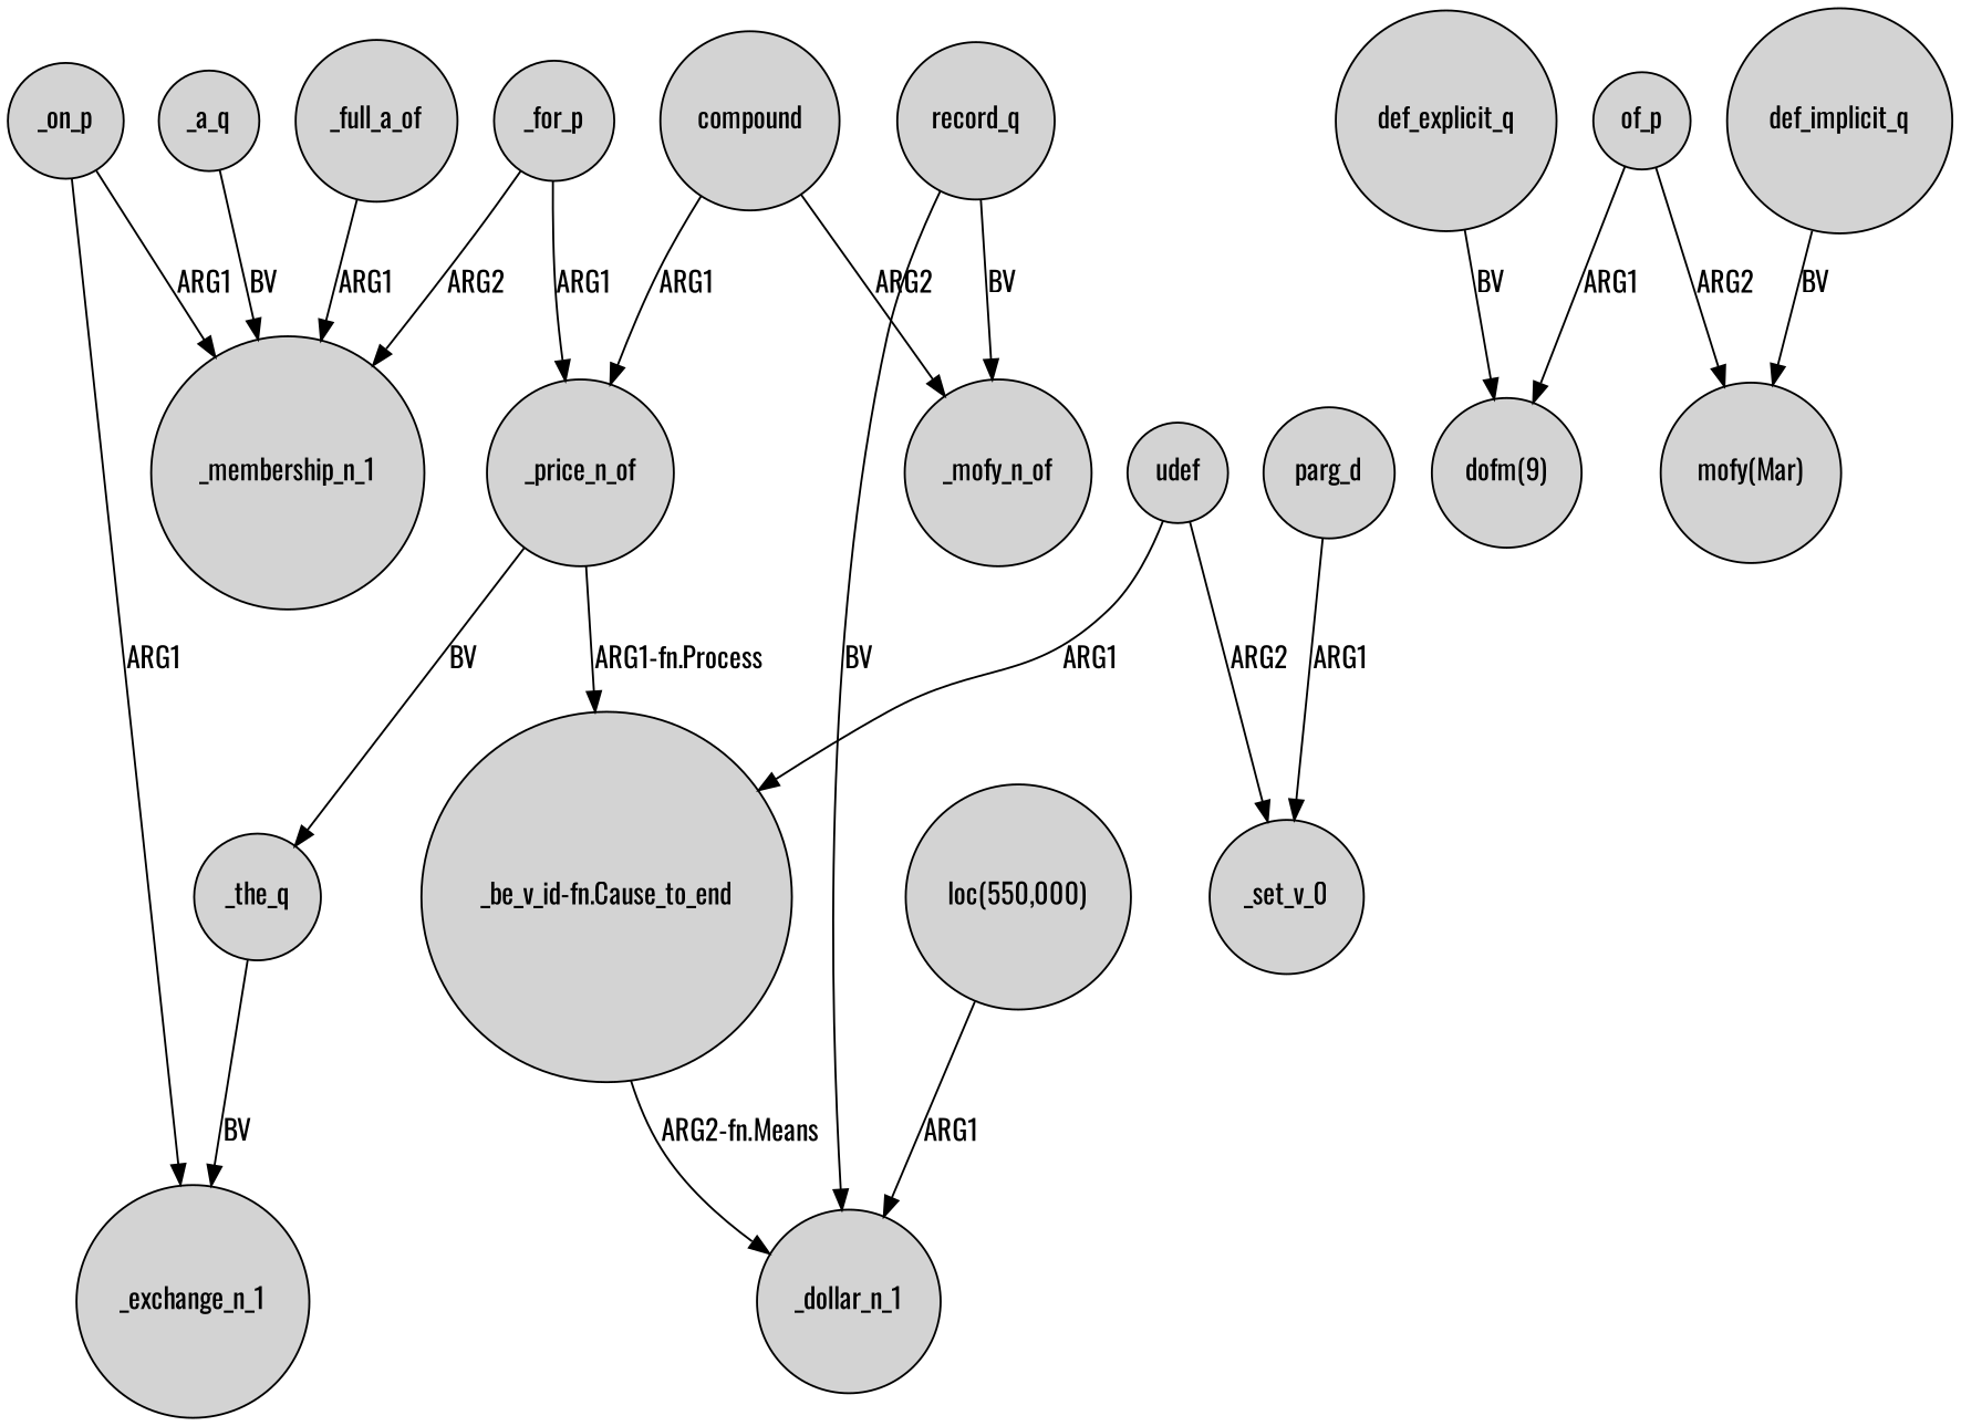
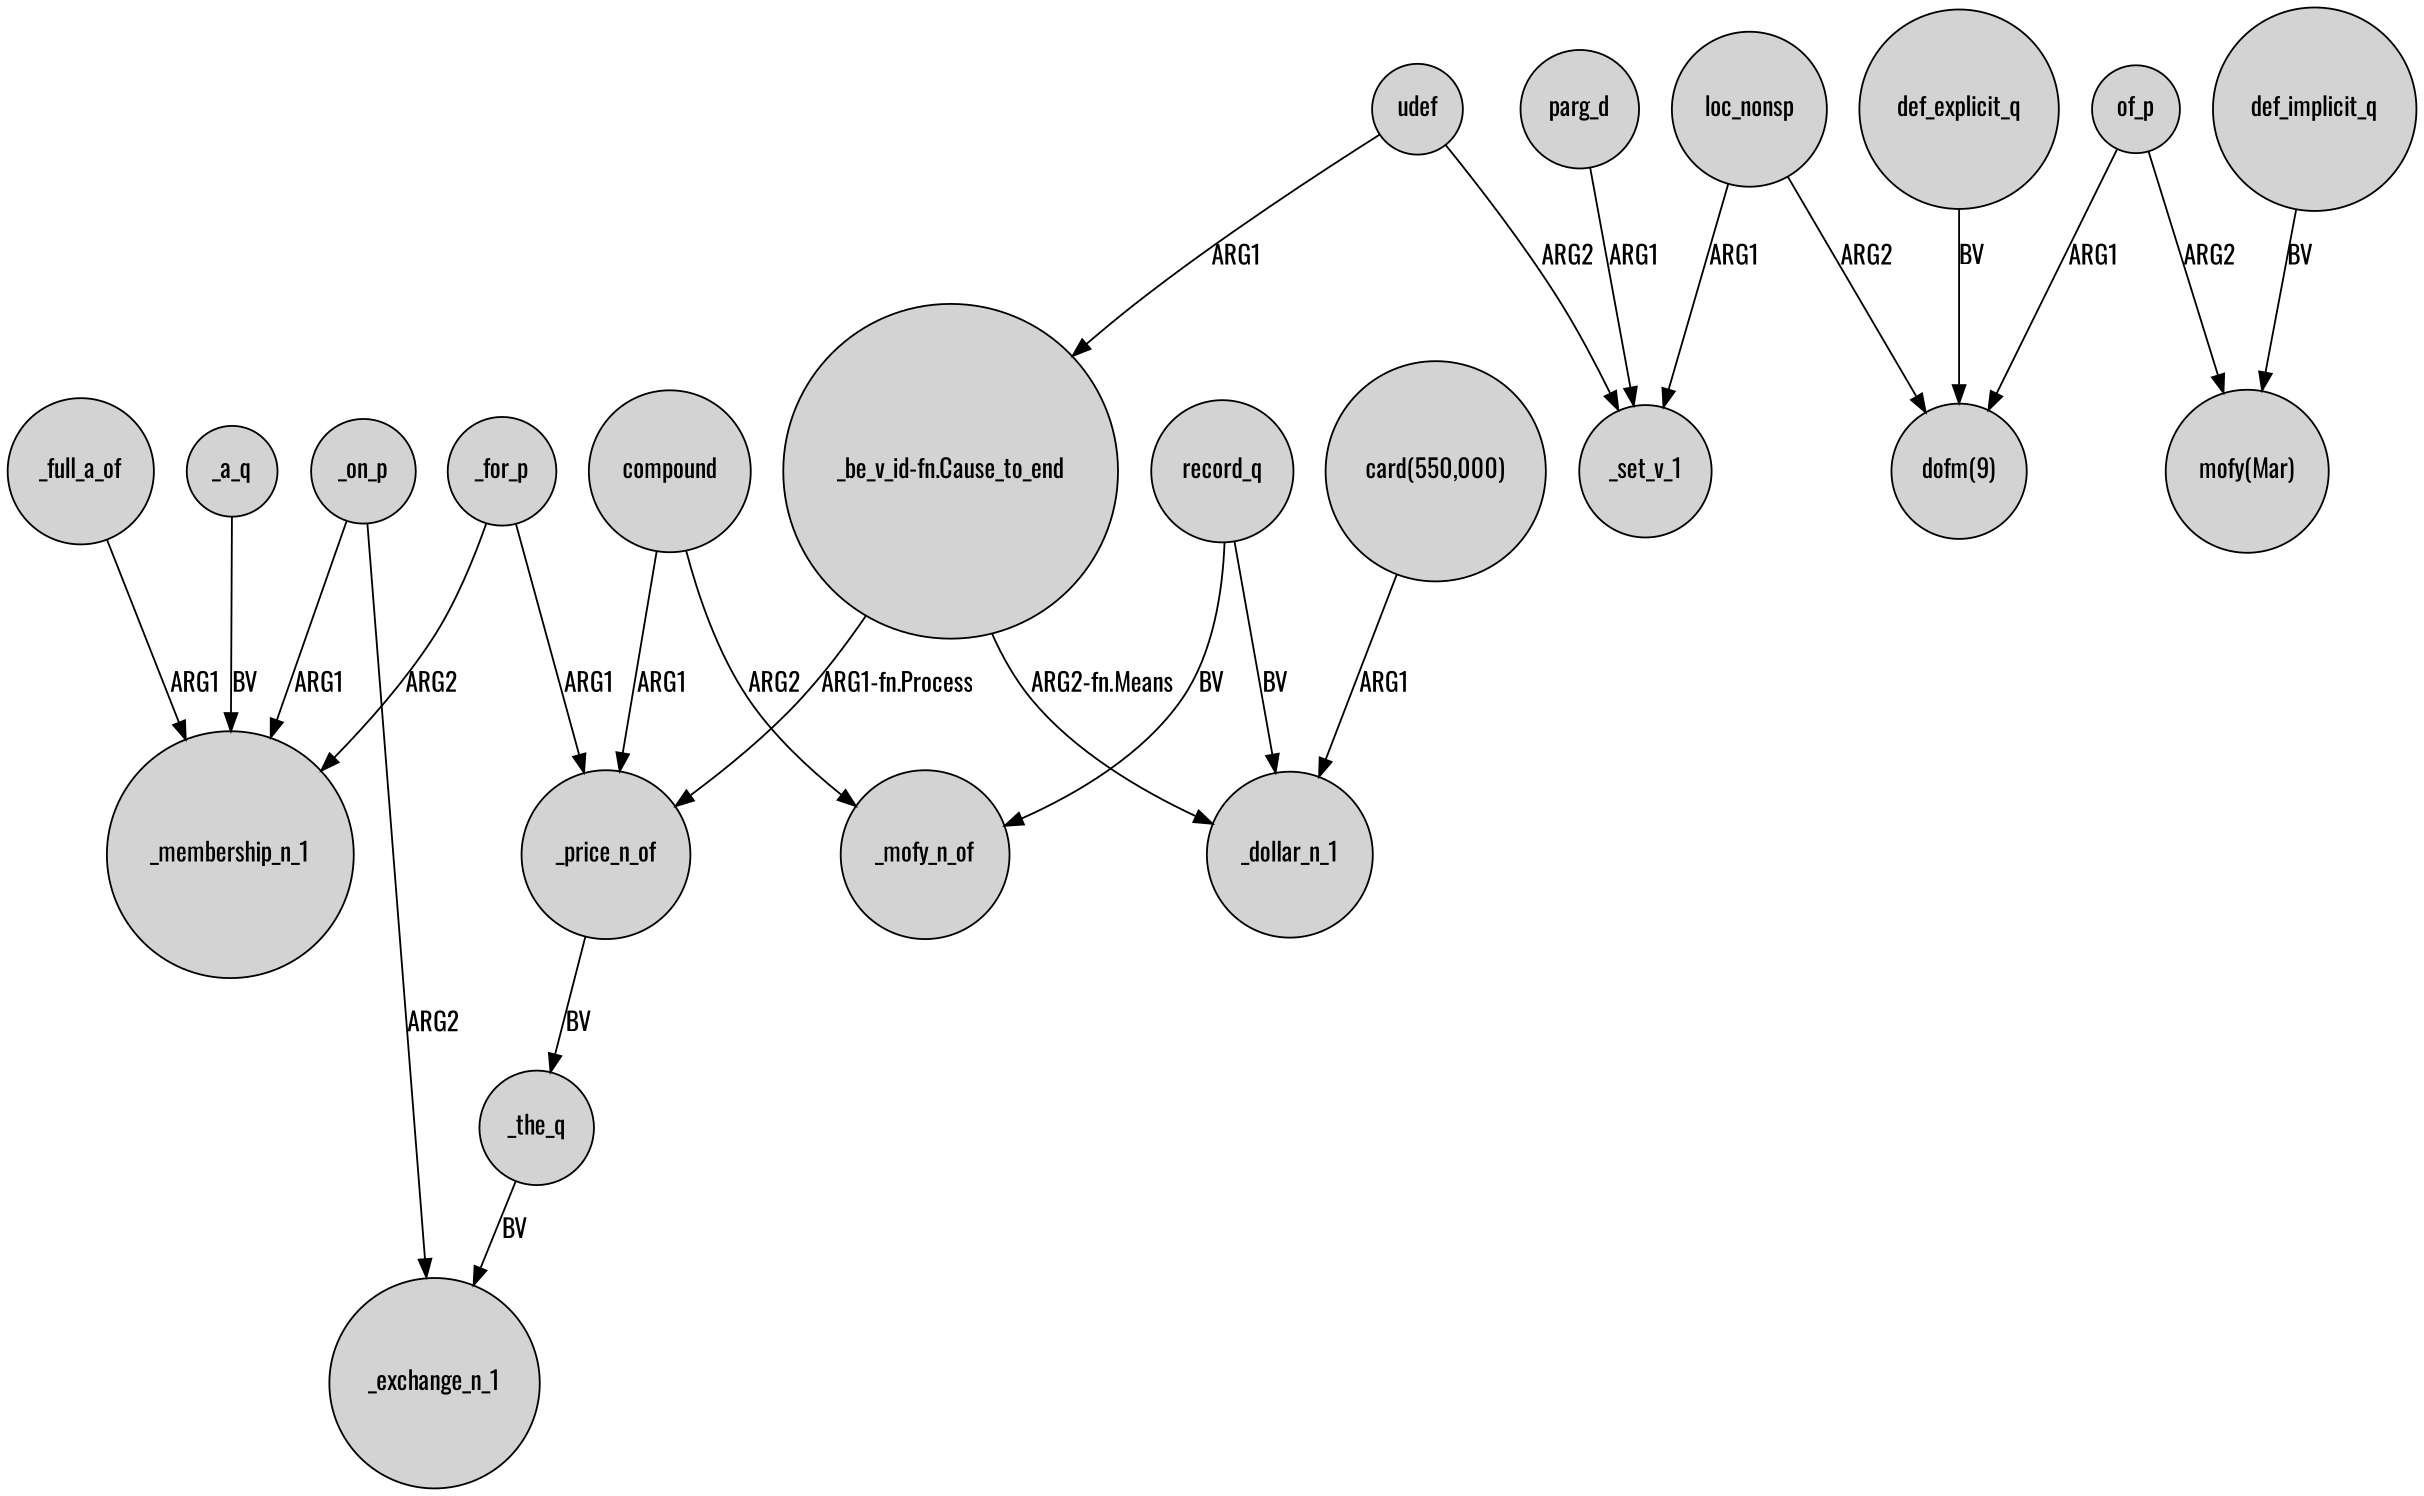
  digraph {
    fontname=Oswald
    node [fontname=Oswald shape=circle style=filled]
    edge [fontname=Oswald]
    _for_p
    _membership_n_1
    _price_n_of
    _the_q
    def_explicit_q
    "dofm(9)"
    parg_d
-   _set_v_1 [label=_set_v_0]
+   _set_v_1
    of_p
    "mofy(Mar)"
    n11 [label=record_q]
    n12 [label=_mofy_n_of]
    _dollar_n_1
    def_implicit_q
    _a_q
-   "card(550,000)" [label="loc(550,000)"]
+   "card(550,000)"
    "_be_v_id-fn.Cause_to_end"
    compound
    _on_p
    _exchange_n_1
+   loc_nonsp
    n22 [label=udef]
    _full_a_of
    _for_p -> _membership_n_1 [label=ARG2]
    _for_p -> _price_n_of [label=ARG1]
    _price_n_of -> _the_q [label=BV]
    _the_q -> _exchange_n_1 [label=BV]
    def_explicit_q -> "dofm(9)" [label=BV]
    parg_d -> _set_v_1 [label=ARG1]
    of_p -> "dofm(9)" [label=ARG1]
    of_p -> "mofy(Mar)" [label=ARG2]
    n11 -> n12 [label=BV]
    n11 -> _dollar_n_1 [label=BV]
    def_implicit_q -> "mofy(Mar)" [label=BV]
    _a_q -> _membership_n_1 [label=BV]
    "card(550,000)" -> _dollar_n_1 [label=ARG1]
-   _price_n_of -> "_be_v_id-fn.Cause_to_end" [label="ARG1-fn.Process"]
+   "_be_v_id-fn.Cause_to_end" -> _price_n_of [label="ARG1-fn.Process"]
    "_be_v_id-fn.Cause_to_end" -> _dollar_n_1 [label="ARG2-fn.Means"]
    compound -> _price_n_of [label=ARG1]
    compound -> n12 [label=ARG2]
    _on_p -> _membership_n_1 [label=ARG1]
-   _on_p -> _exchange_n_1 [label=ARG1]
+   _on_p -> _exchange_n_1 [label=ARG2]
+   loc_nonsp -> "dofm(9)" [label=ARG2]
+   loc_nonsp -> _set_v_1 [label=ARG1]
    n22 -> _set_v_1 [label=ARG2]
    n22 -> "_be_v_id-fn.Cause_to_end" [label=ARG1]
    _full_a_of -> _membership_n_1 [label=ARG1]
  }
